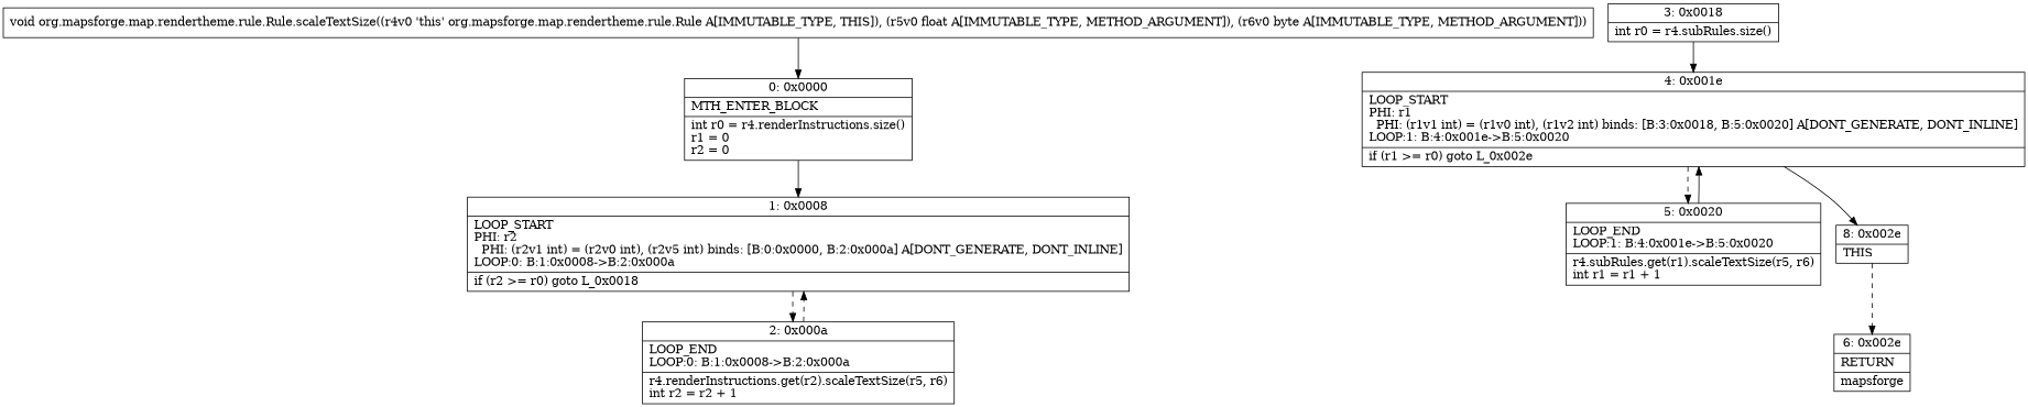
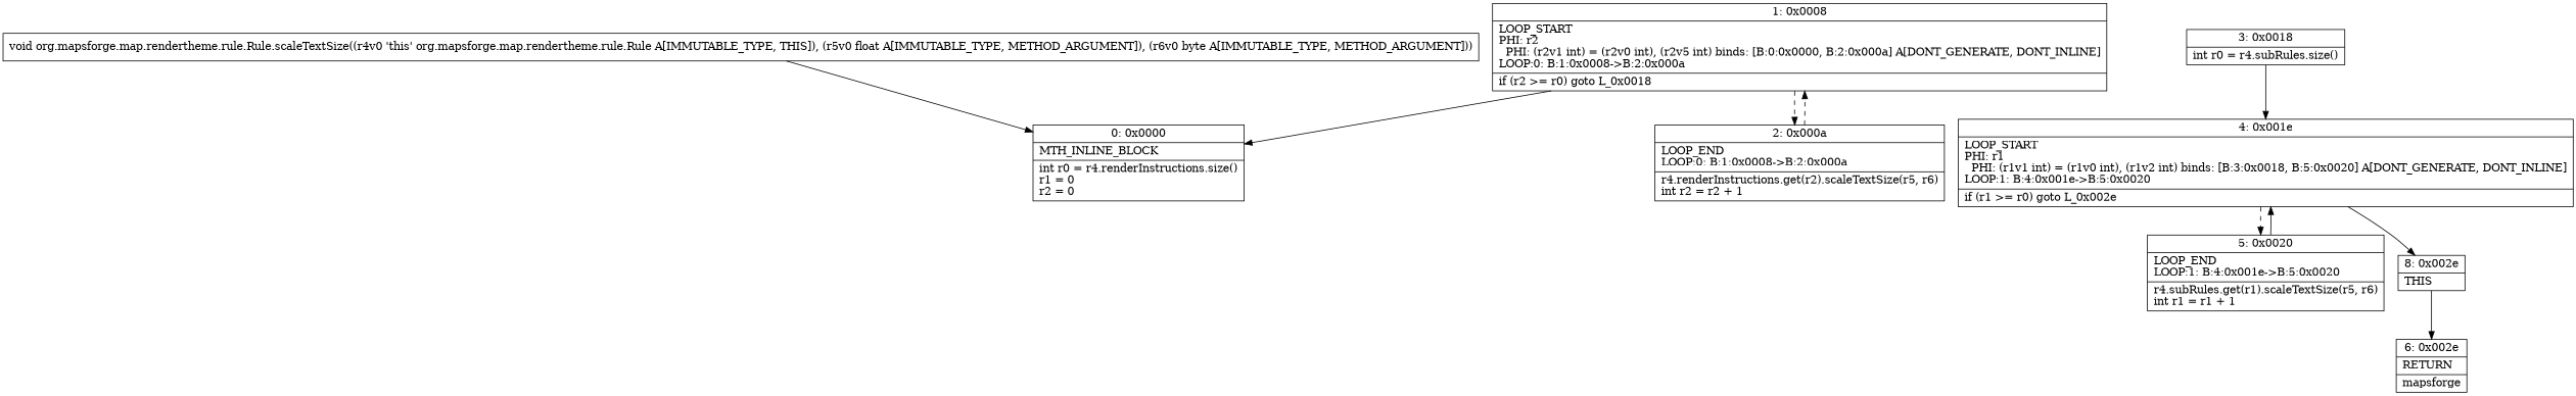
  digraph {
    node [shape=record]
-   n1 [label="{0\:\ 0x0000|MTH_ENTER_BLOCK\l|int r0 = r4.renderInstructions.size()\lr1 = 0\lr2 = 0\l}"]
+   n1 [label="{0\:\ 0x0000|MTH_INLINE_BLOCK\l|int r0 = r4.renderInstructions.size()\lr1 = 0\lr2 = 0\l}"]
    n2 [label="{1\:\ 0x0008|LOOP_START\lPHI: r2 \l  PHI: (r2v1 int) = (r2v0 int), (r2v5 int) binds: [B:0:0x0000, B:2:0x000a] A[DONT_GENERATE, DONT_INLINE]\lLOOP:0: B:1:0x0008\-\>B:2:0x000a\l|if (r2 \>= r0) goto L_0x0018\l}"]
    n3 [label="{2\:\ 0x000a|LOOP_END\lLOOP:0: B:1:0x0008\-\>B:2:0x000a\l|r4.renderInstructions.get(r2).scaleTextSize(r5, r6)\lint r2 = r2 + 1\l}"]
    n4 [label="{3\:\ 0x0018|int r0 = r4.subRules.size()\l}"]
    n5 [label="{4\:\ 0x001e|LOOP_START\lPHI: r1 \l  PHI: (r1v1 int) = (r1v0 int), (r1v2 int) binds: [B:3:0x0018, B:5:0x0020] A[DONT_GENERATE, DONT_INLINE]\lLOOP:1: B:4:0x001e\-\>B:5:0x0020\l|if (r1 \>= r0) goto L_0x002e\l}"]
    n6 [label="{5\:\ 0x0020|LOOP_END\lLOOP:1: B:4:0x001e\-\>B:5:0x0020\l|r4.subRules.get(r1).scaleTextSize(r5, r6)\lint r1 = r1 + 1\l}"]
    n7 [label="{8\:\ 0x002e|THIS\l}"]
    n8 [label="{6\:\ 0x002e|RETURN\l|mapsforge\l}"]
    n9 [label="{void org.mapsforge.map.rendertheme.rule.Rule.scaleTextSize((r4v0 'this' org.mapsforge.map.rendertheme.rule.Rule A[IMMUTABLE_TYPE, THIS]), (r5v0 float A[IMMUTABLE_TYPE, METHOD_ARGUMENT]), (r6v0 byte A[IMMUTABLE_TYPE, METHOD_ARGUMENT])) }"]
-   n1 -> n2
+   n2 -> n1
    n2 -> n3 [style=dashed]
    n3 -> n2 [style=dashed]
    n4 -> n5
    n5 -> n6 [style=dashed]
    n5 -> n7
    n6 -> n5
-   n7 -> n8 [style=dashed]
+   n7 -> n8
    n9 -> n1
  }
